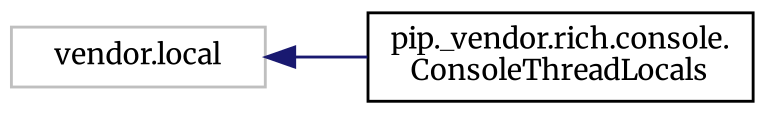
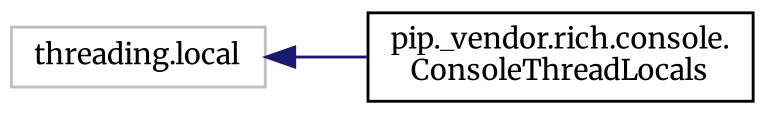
  digraph {
    rankdir=LR
    fontname=Merriweather
    node [fillcolor=white fontname=Merriweather fontsize=10 shape=record style=filled]
-   n1 [color=grey75 height=0.2 label="vendor.local" width=0.4]
+   n1 [color=grey75 height=0.2 label="threading.local" width=0.4]
    n2 [color=black height=0.2 label="pip._vendor.rich.console.\lConsoleThreadLocals" width=0.4]
    n1 -> n2 [color=midnightblue dir=back fontname=Merriweather fontsize=10 labelfontname=Helvetica labelfontsize=10 style=solid]
  }
